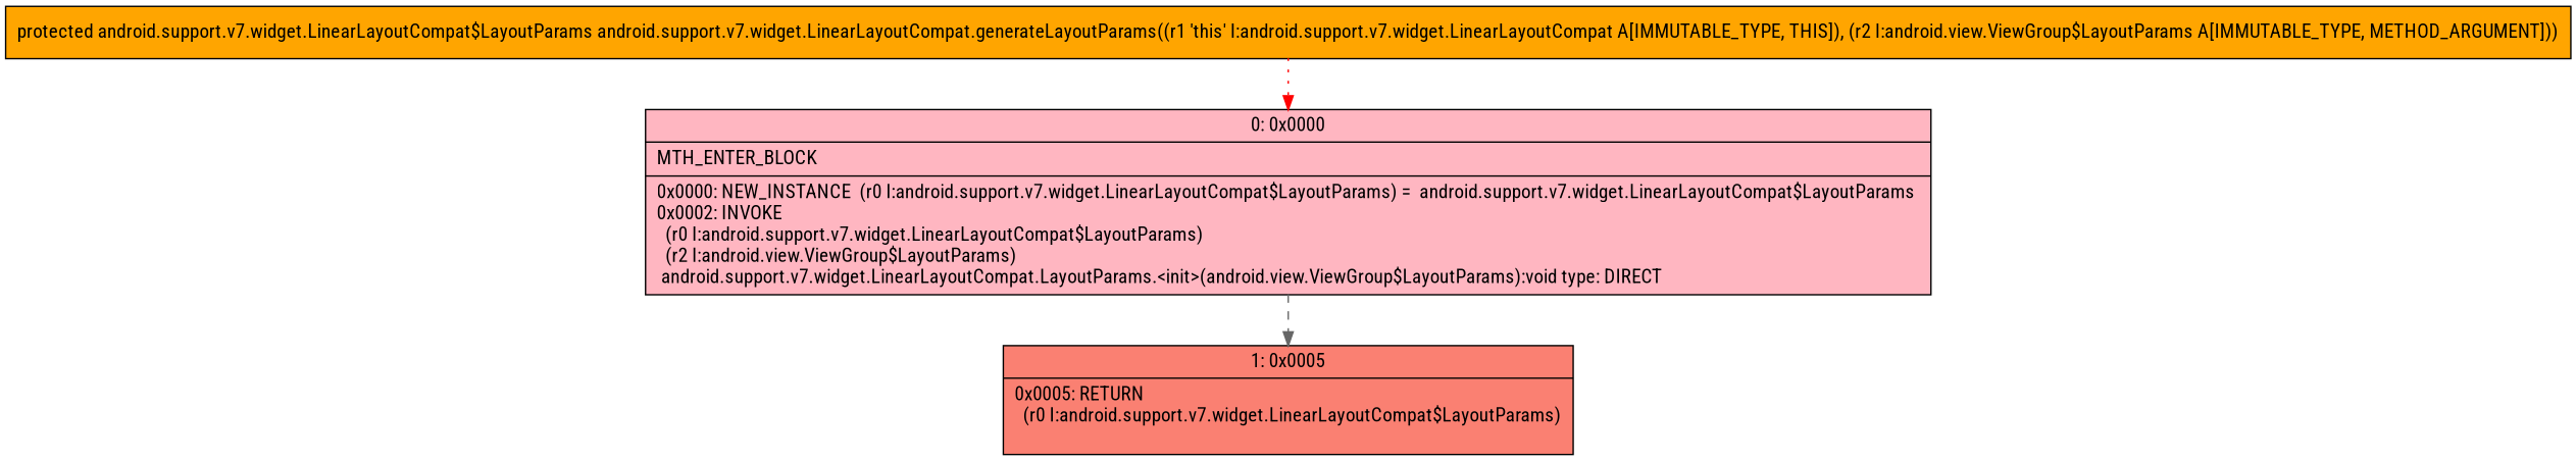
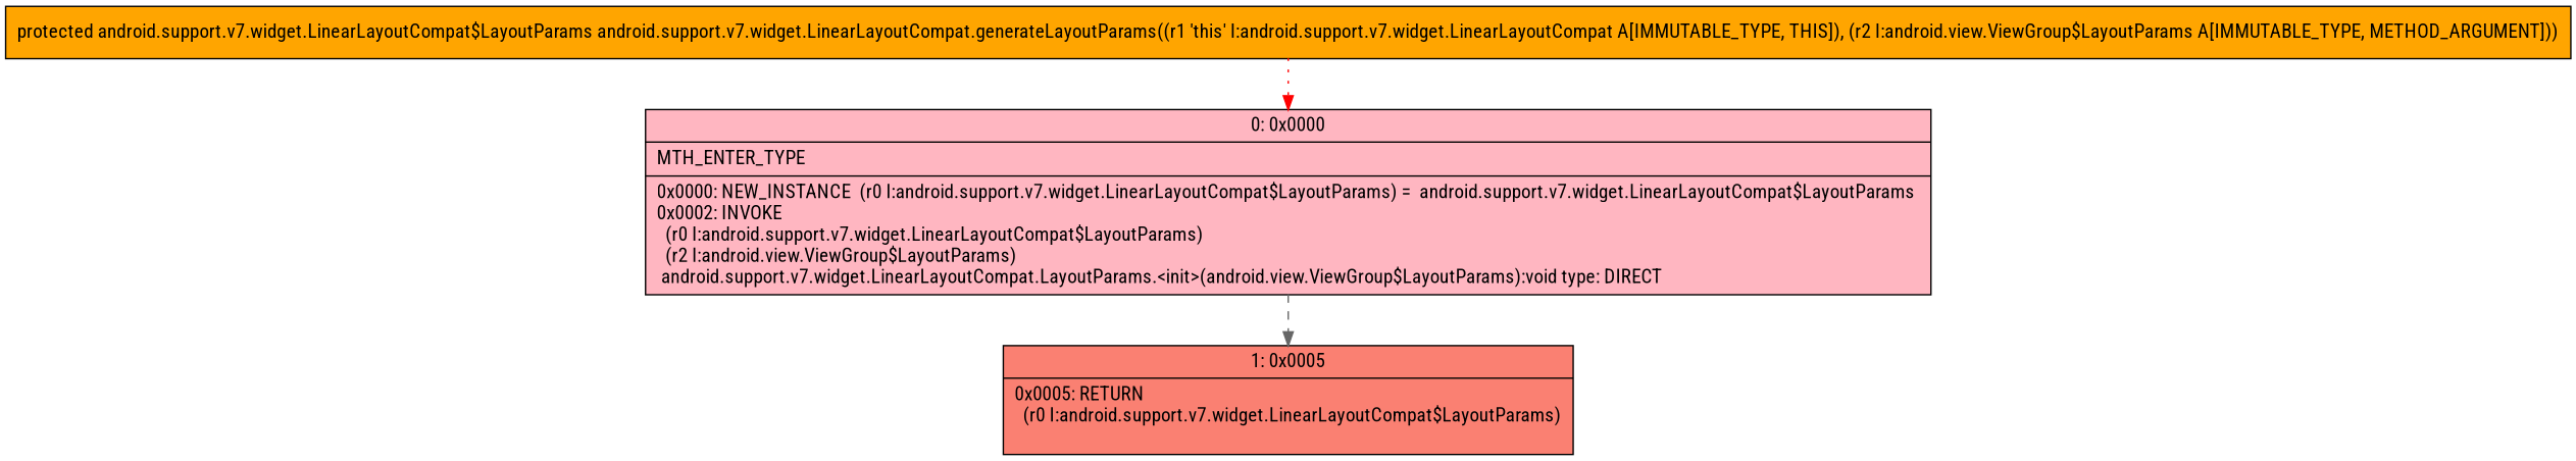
  digraph {
    fontname="Roboto Condensed"
    node [shape=record style=filled fontname="Roboto Condensed"]
    edge [fontname="Roboto Condensed"]
-   n1 [label="{0\:\ 0x0000|MTH_ENTER_BLOCK\l|0x0000: NEW_INSTANCE  (r0 I:android.support.v7.widget.LinearLayoutCompat$LayoutParams) =  android.support.v7.widget.LinearLayoutCompat$LayoutParams \l0x0002: INVOKE  \l  (r0 I:android.support.v7.widget.LinearLayoutCompat$LayoutParams)\l  (r2 I:android.view.ViewGroup$LayoutParams)\l android.support.v7.widget.LinearLayoutCompat.LayoutParams.\<init\>(android.view.ViewGroup$LayoutParams):void type: DIRECT \l}" fillcolor=lightpink]
+   n1 [label="{0\:\ 0x0000|MTH_ENTER_TYPE\l|0x0000: NEW_INSTANCE  (r0 I:android.support.v7.widget.LinearLayoutCompat$LayoutParams) =  android.support.v7.widget.LinearLayoutCompat$LayoutParams \l0x0002: INVOKE  \l  (r0 I:android.support.v7.widget.LinearLayoutCompat$LayoutParams)\l  (r2 I:android.view.ViewGroup$LayoutParams)\l android.support.v7.widget.LinearLayoutCompat.LayoutParams.\<init\>(android.view.ViewGroup$LayoutParams):void type: DIRECT \l}" fillcolor=lightpink]
    n2 [label="{1\:\ 0x0005|0x0005: RETURN  \l  (r0 I:android.support.v7.widget.LinearLayoutCompat$LayoutParams)\l \l}" fillcolor=salmon]
    n3 [label="{protected android.support.v7.widget.LinearLayoutCompat$LayoutParams android.support.v7.widget.LinearLayoutCompat.generateLayoutParams((r1 'this' I:android.support.v7.widget.LinearLayoutCompat A[IMMUTABLE_TYPE, THIS]), (r2 I:android.view.ViewGroup$LayoutParams A[IMMUTABLE_TYPE, METHOD_ARGUMENT])) }" fillcolor=orange]
    n1 -> n2 [color=gray40 style=dashed]
    n3 -> n1 [color=red style=dotted]
  }
